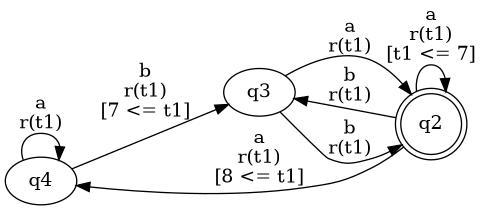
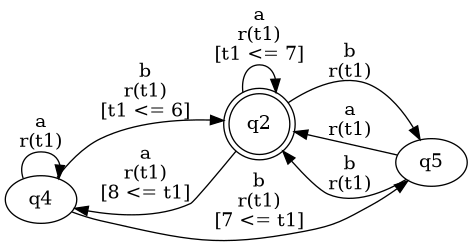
  digraph {
    rankdir=LR
    n1 [label=q4]
    n2 [label=q2 shape=doublecircle]
-   n3 [label=q3]
+   n3 [label=q5]
    n1 -> n1 [label="a\nr(t1)\n"]
+   n1 -> n2 [label="b\nr(t1)\n[t1 <= 6]"]
    n1 -> n3 [label="b\nr(t1)\n[7 <= t1]"]
    n2 -> n1 [label="a\nr(t1)\n[8 <= t1]"]
    n2 -> n2 [label="a\nr(t1)\n[t1 <= 7]"]
    n2 -> n3 [label="b\nr(t1)\n"]
    n3 -> n2 [label="a\nr(t1)\n"]
    n3 -> n2 [label="b\nr(t1)\n"]
  }
